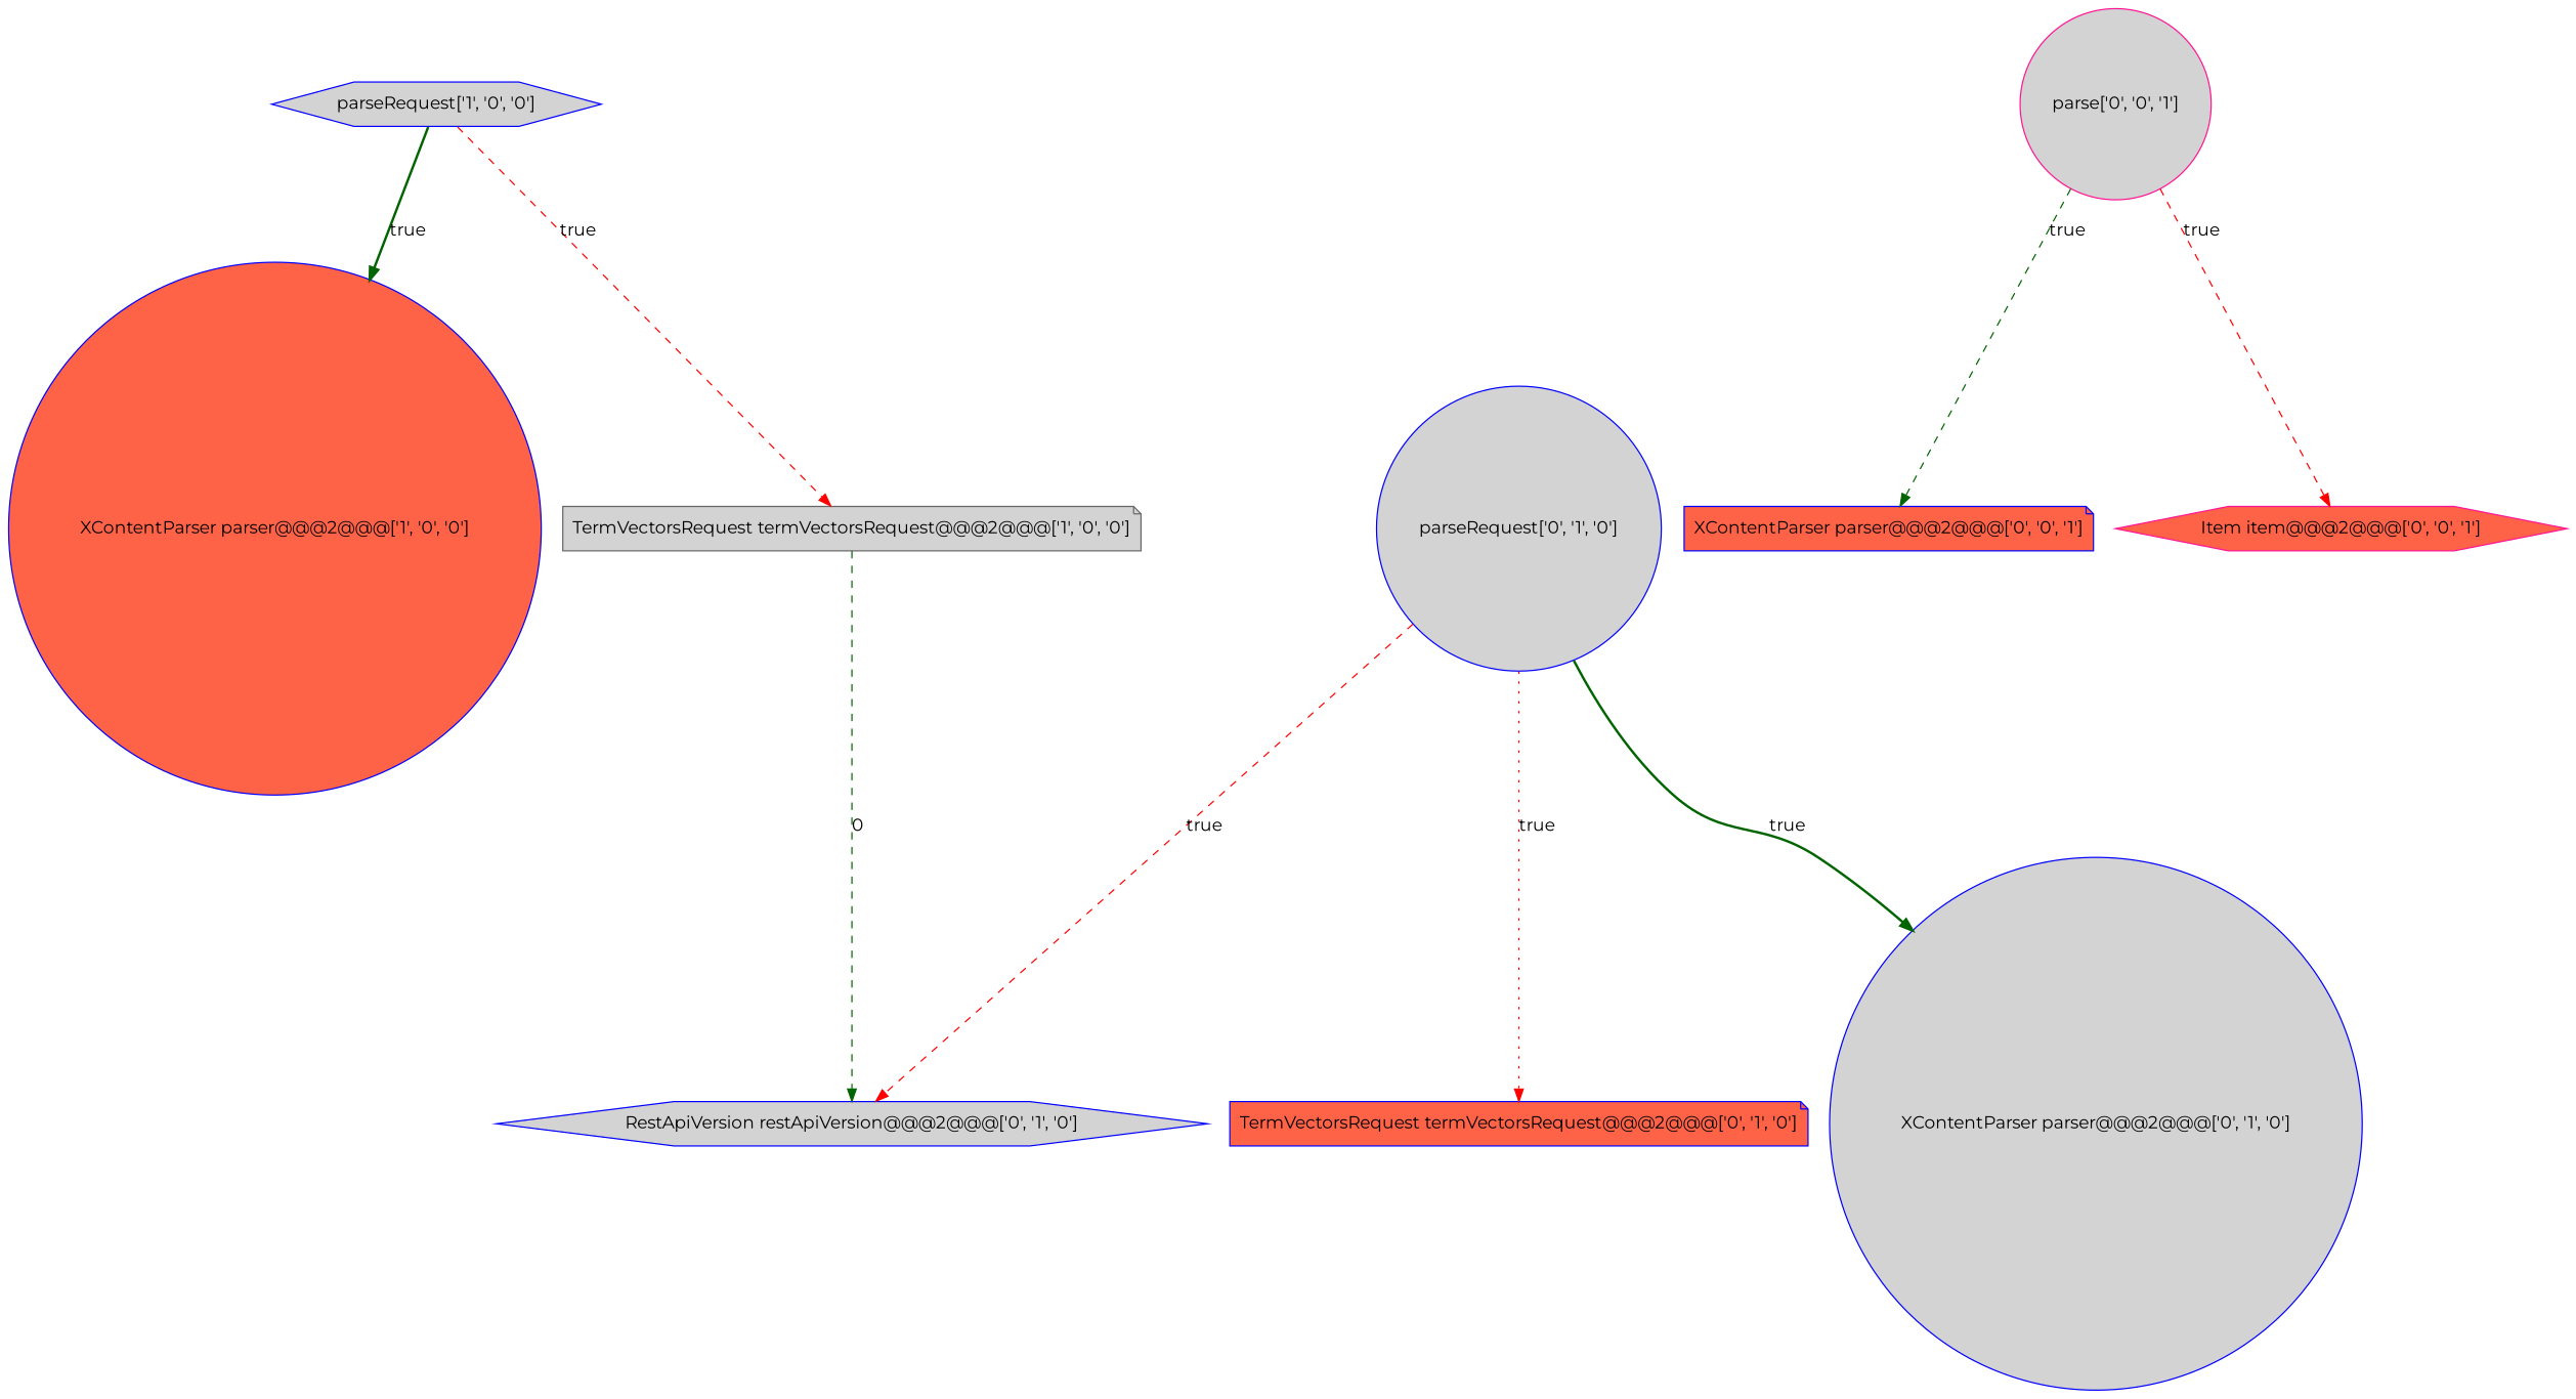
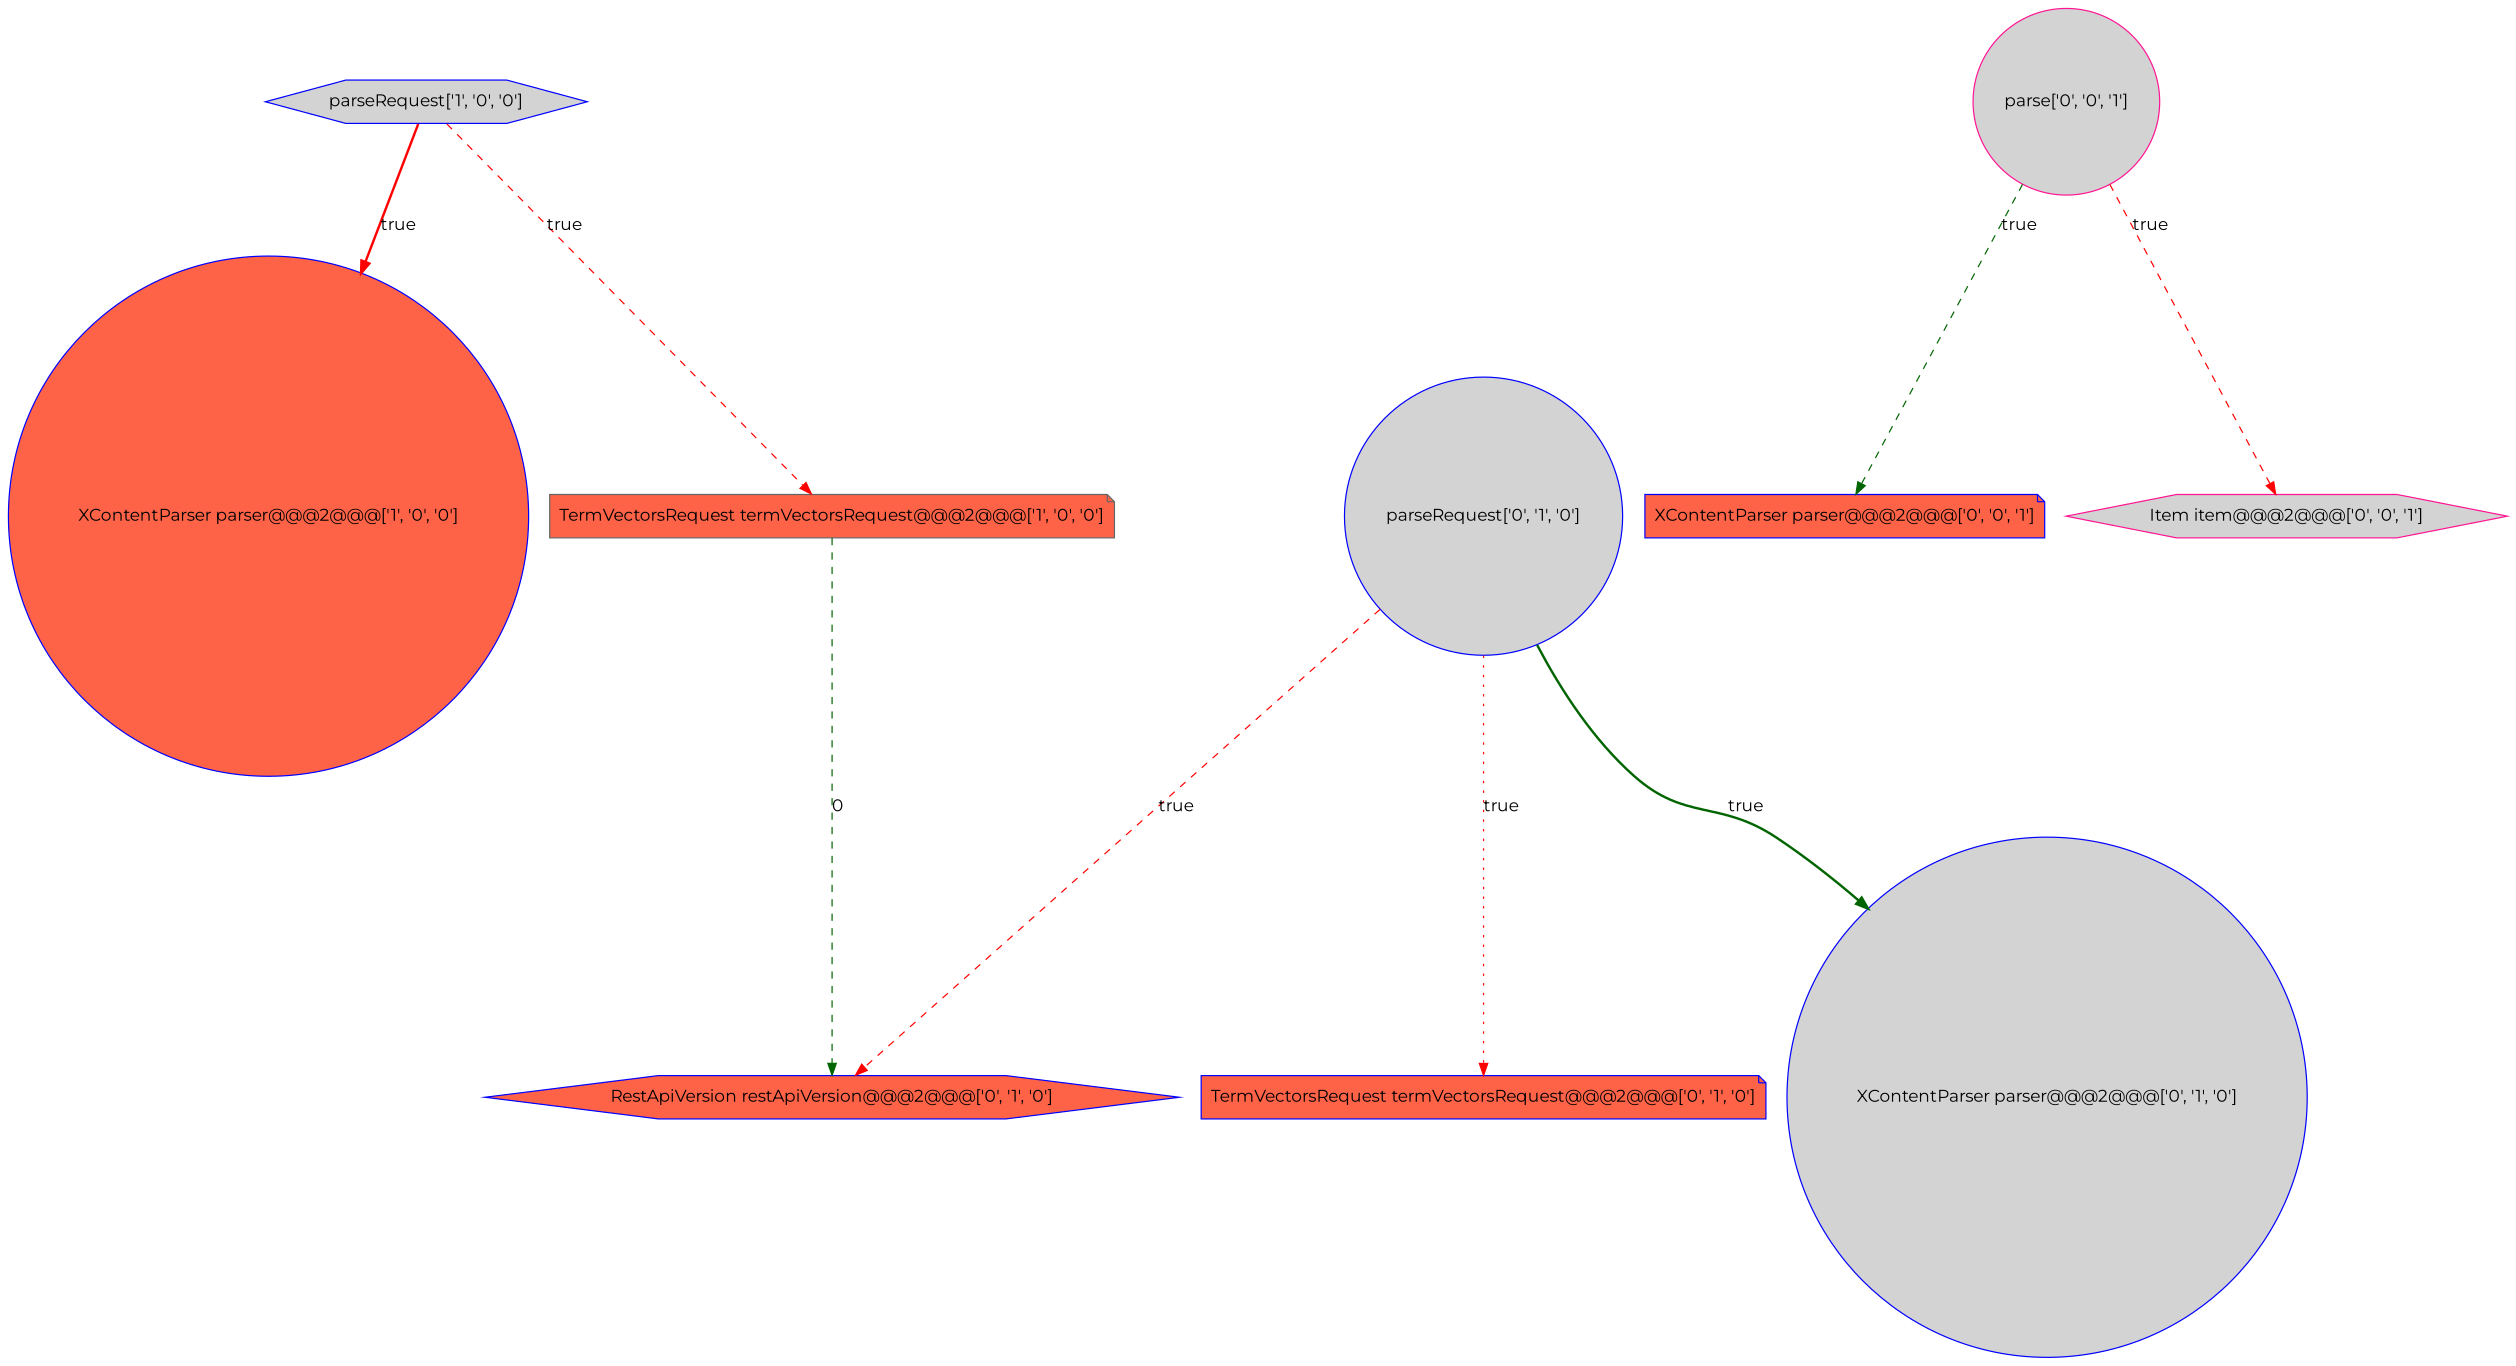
  digraph {
    fontname=Montserrat
    node [color=blue fillcolor=tomato fontname=Montserrat shape=circle style=filled]
    edge [color=darkgreen fontname=Montserrat style=dashed]
    n1 [label="XContentParser parser@@@2@@@['1', '0', '0']"]
-   n2 [color=gray40 fillcolor=lightgray label="TermVectorsRequest termVectorsRequest@@@2@@@['1', '0', '0']" shape=note]
-   n3 [fillcolor=lightgray label="RestApiVersion restApiVersion@@@2@@@['0', '1', '0']" shape=hexagon]
+   n2 [color=gray40 label="TermVectorsRequest termVectorsRequest@@@2@@@['1', '0', '0']" shape=note]
+   n3 [label="RestApiVersion restApiVersion@@@2@@@['0', '1', '0']" shape=hexagon]
    n4 [label="TermVectorsRequest termVectorsRequest@@@2@@@['0', '1', '0']" shape=note]
    n5 [label="XContentParser parser@@@2@@@['0', '0', '1']" shape=note]
    n6 [fillcolor=lightgray label="parseRequest['0', '1', '0']"]
    n7 [fillcolor=lightgray label="XContentParser parser@@@2@@@['0', '1', '0']"]
    n8 [color=deeppink fillcolor=lightgray label="parse['0', '0', '1']"]
-   n9 [color=deeppink label="Item item@@@2@@@['0', '0', '1']" shape=hexagon]
+   n9 [color=deeppink fillcolor=lightgray label="Item item@@@2@@@['0', '0', '1']" shape=hexagon]
    n10 [fillcolor=lightgray label="parseRequest['1', '0', '0']" shape=hexagon]
    n2 -> n3 [label=0]
    n6 -> n3 [color=red label=true]
    n6 -> n4 [color=red label=true style=dotted]
    n6 -> n7 [label=true style=bold]
    n8 -> n5 [label=true]
    n8 -> n9 [color=red label=true]
-   n10 -> n1 [label=true style=bold]
+   n10 -> n1 [color=red label=true style=bold]
    n10 -> n2 [color=red label=true]
  }
